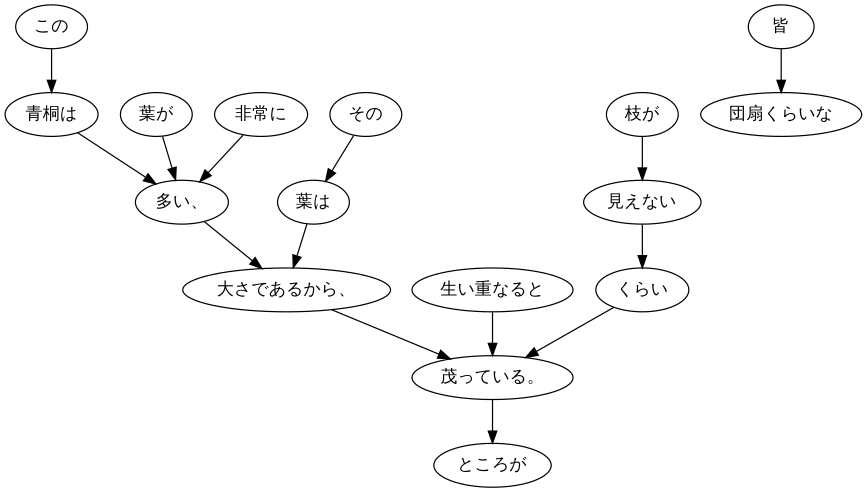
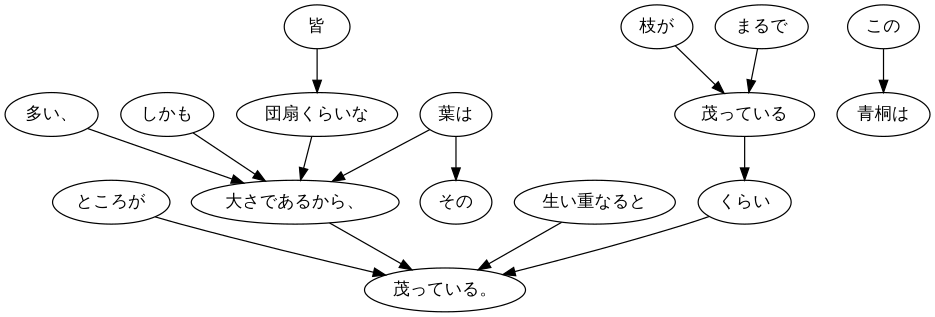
  digraph {
    n1 [label="ところが"]
    n2 [label="茂っている。"]
    n3 [label="この"]
    n4 [label="青桐は"]
    n5 [label="多い、"]
    n6 [label="大さであるから、"]
-   n7 [label="葉が"]
-   n8 [label="非常に"]
+   n9 [label="しかも"]
    n10 [label="その"]
    n11 [label="葉は"]
    n12 [label="皆"]
    n13 [label="団扇くらいな"]
    n14 [label="生い重なると"]
    n15 [label="枝が"]
-   n16 [label="見えない"]
+   n16 [label="茂っている"]
    n17 [label="くらい"]
-   n2 -> n1
+   n18 [label="まるで"]
+   n1 -> n2
    n3 -> n4
-   n4 -> n5
    n5 -> n6
    n6 -> n2
-   n7 -> n5
-   n8 -> n5
-   n10 -> n11
+   n9 -> n6
+   n11 -> n10
    n11 -> n6
    n12 -> n13
+   n13 -> n6
    n14 -> n2
    n15 -> n16
    n16 -> n17
    n17 -> n2
+   n18 -> n16
  }
